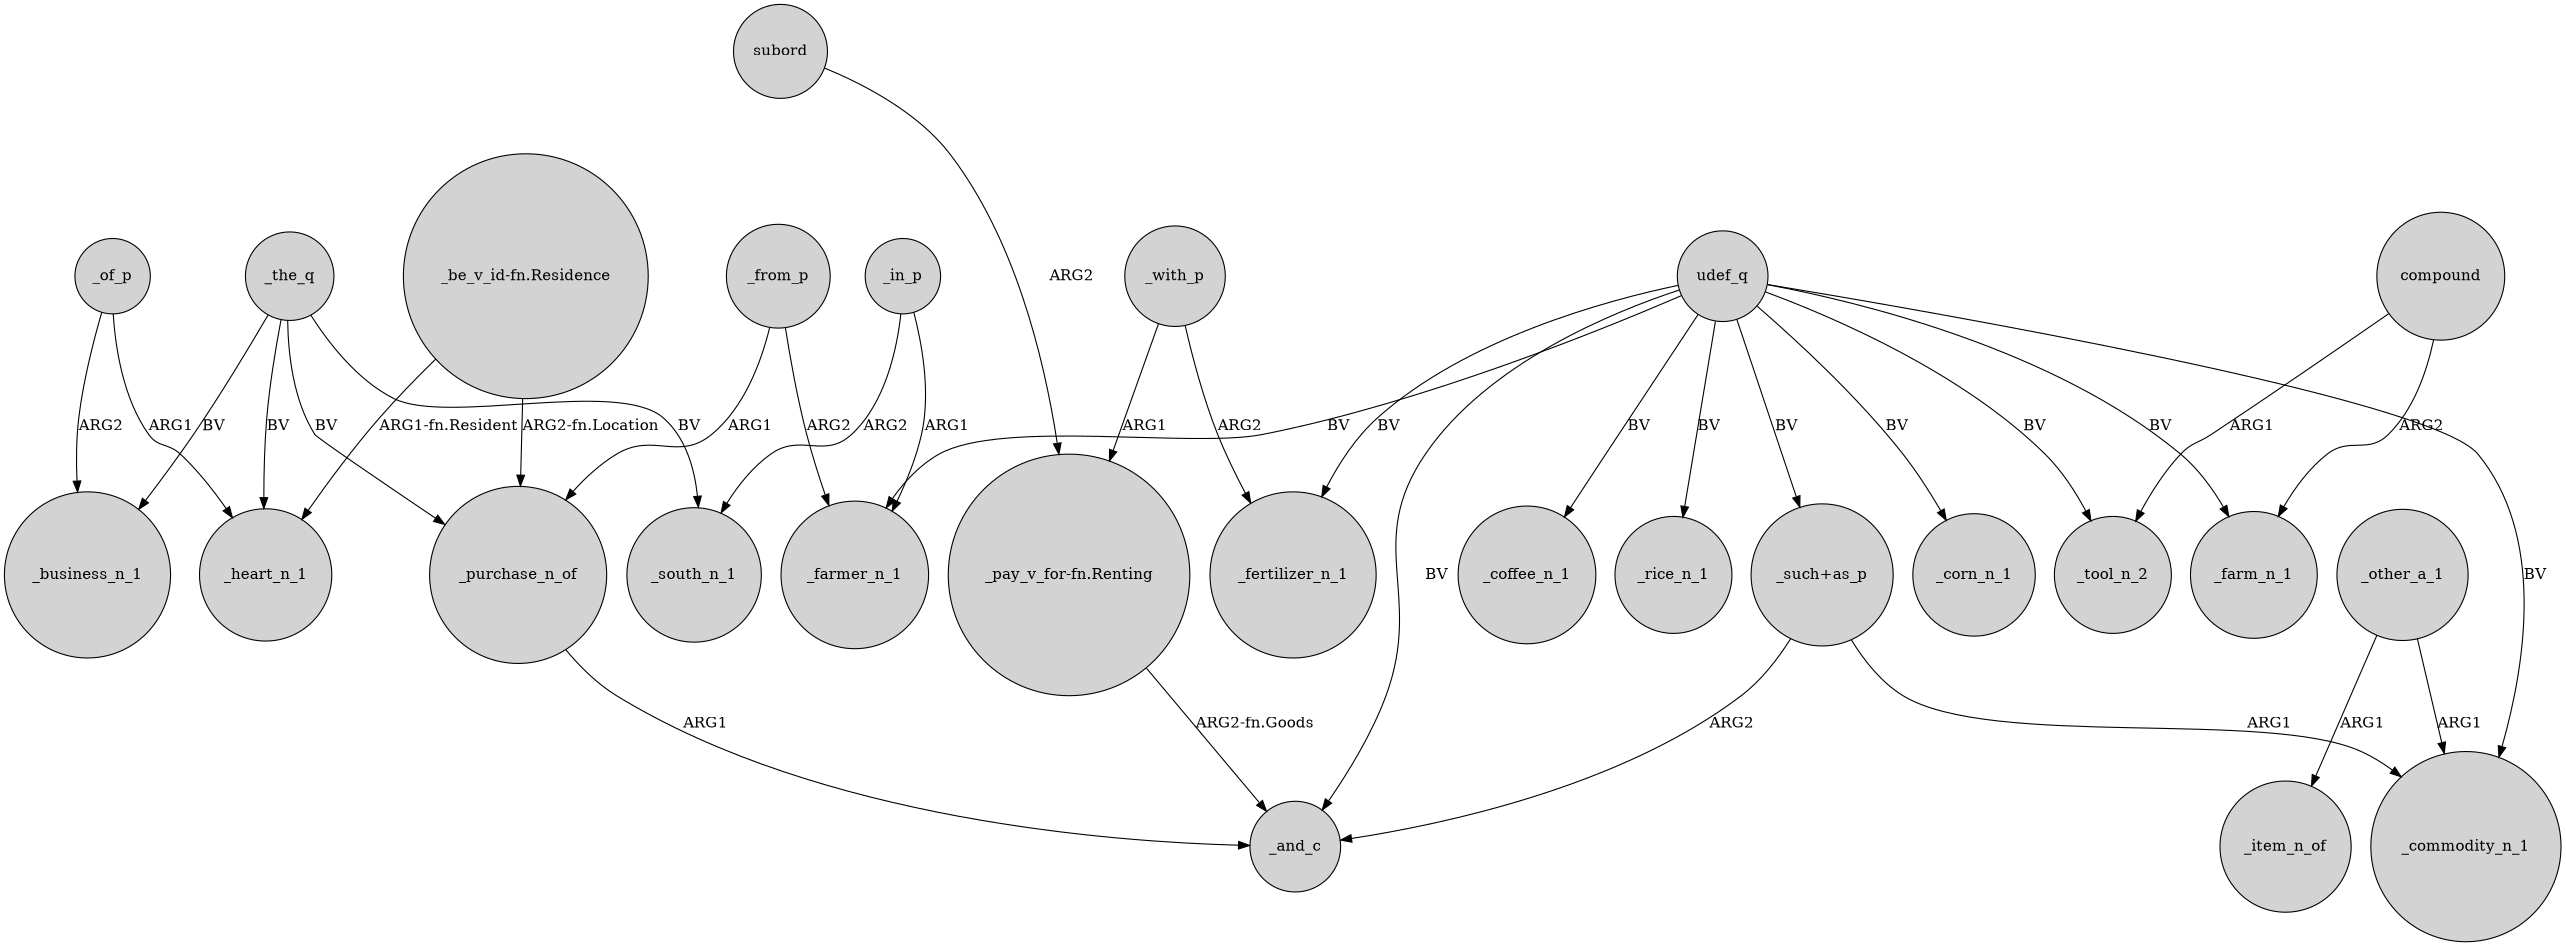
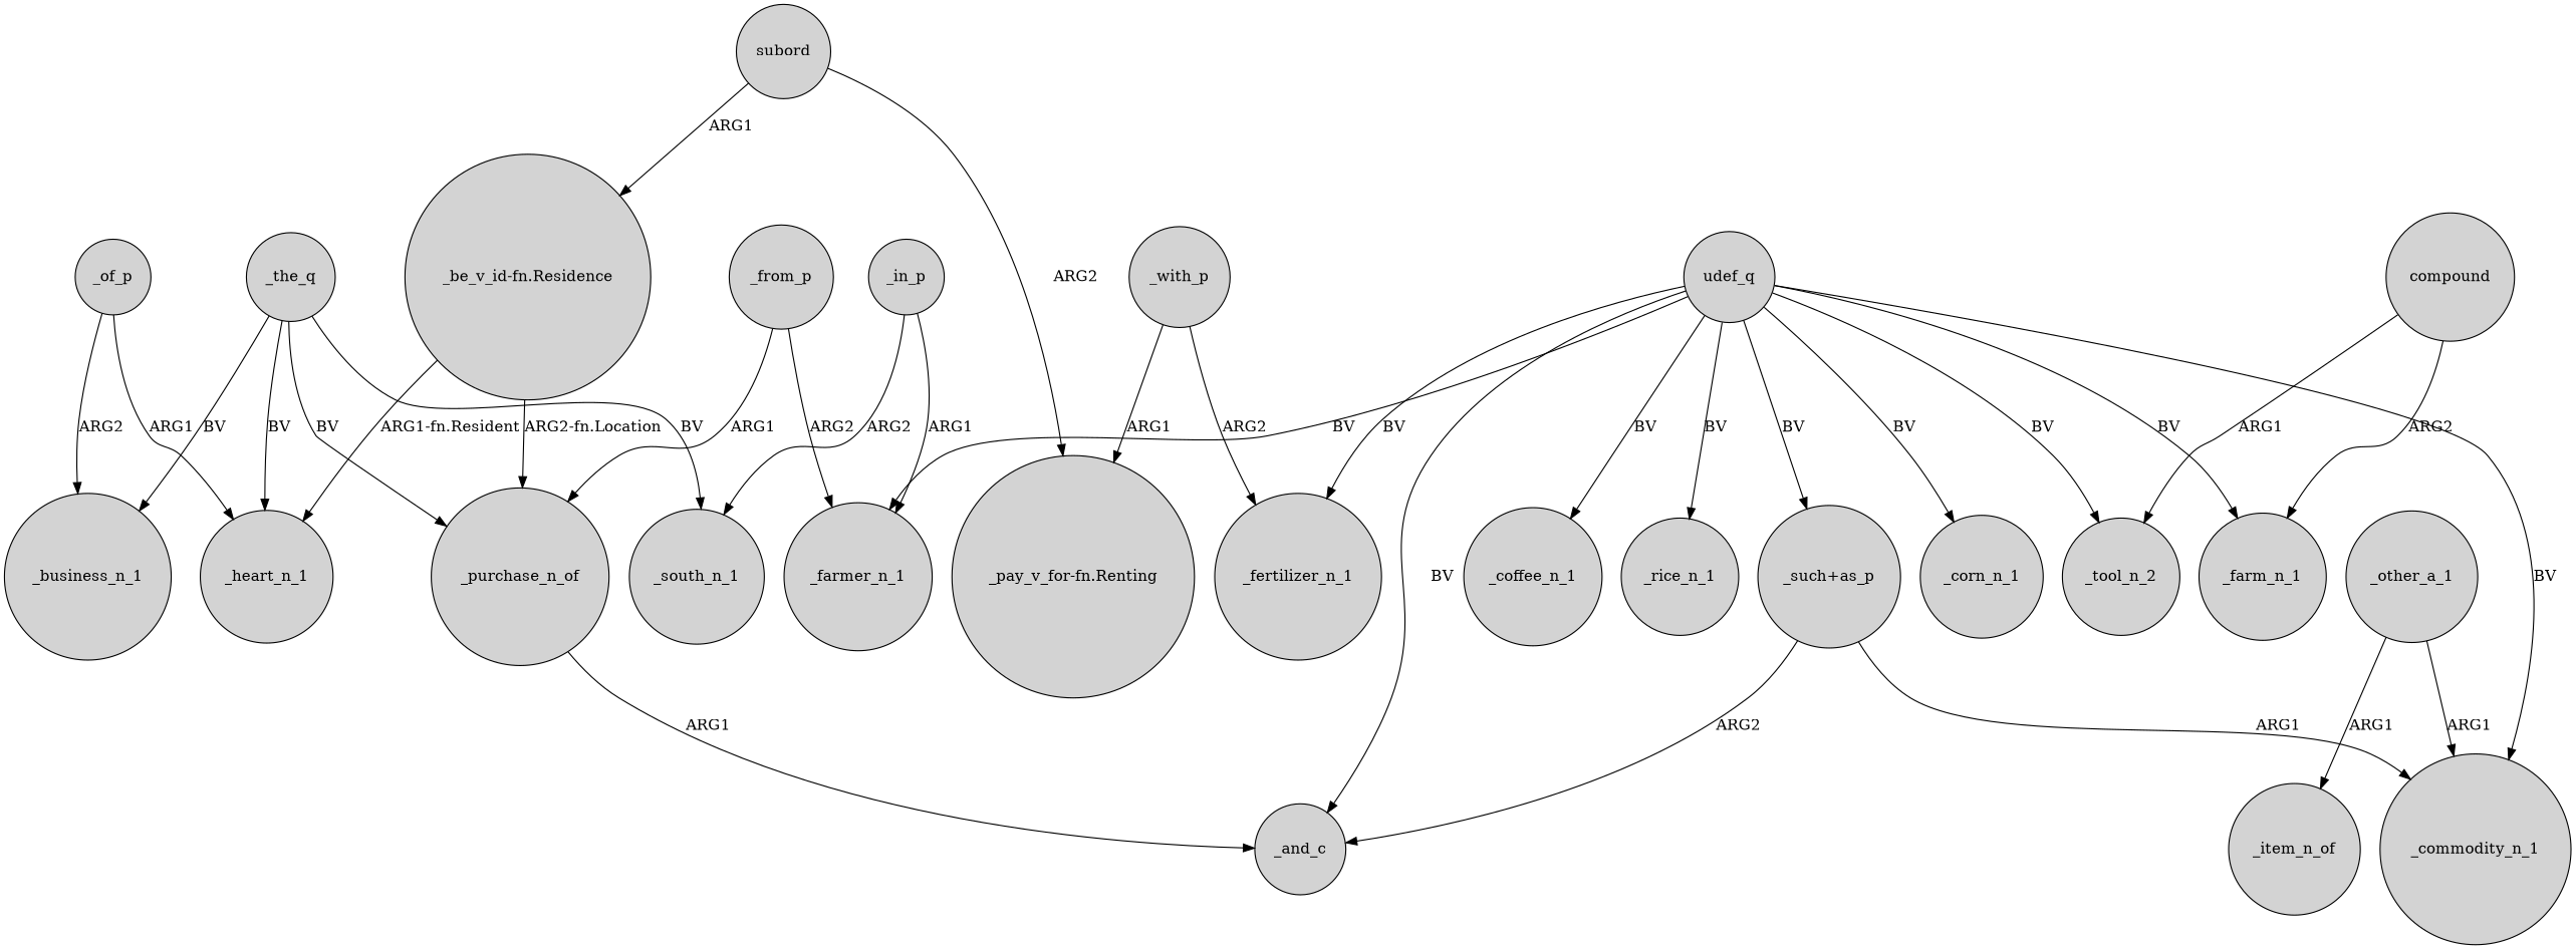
  digraph {
    node [shape=circle style=filled]
    subord
    "_be_v_id-fn.Residence"
    "_pay_v_for-fn.Renting"
    _heart_n_1
    _purchase_n_of
    _and_c
    _with_p
    _fertilizer_n_1
    "_such+as_p"
    _commodity_n_1
    n11 [label=_tool_n_2]
    compound
    _farm_n_1
    udef_q
    _corn_n_1
    _farmer_n_1
    _coffee_n_1
    _rice_n_1
    _in_p
    _south_n_1
    _from_p
    _of_p
    _business_n_1
    _the_q
    _other_a_1
    _item_n_of
+   subord -> "_be_v_id-fn.Residence" [label=ARG1]
    subord -> "_pay_v_for-fn.Renting" [label=ARG2]
    "_be_v_id-fn.Residence" -> _heart_n_1 [label="ARG1-fn.Resident"]
    "_be_v_id-fn.Residence" -> _purchase_n_of [label="ARG2-fn.Location"]
-   "_pay_v_for-fn.Renting" -> _and_c [label="ARG2-fn.Goods"]
    _purchase_n_of -> _and_c [label=ARG1]
    _with_p -> "_pay_v_for-fn.Renting" [label=ARG1]
    _with_p -> _fertilizer_n_1 [label=ARG2]
    "_such+as_p" -> _and_c [label=ARG2]
    "_such+as_p" -> _commodity_n_1 [label=ARG1]
    compound -> n11 [label=ARG1]
    compound -> _farm_n_1 [label=ARG2]
    udef_q -> _and_c [label=BV]
    udef_q -> _fertilizer_n_1 [label=BV]
    udef_q -> "_such+as_p" [label=BV]
    udef_q -> _commodity_n_1 [label=BV]
    udef_q -> n11 [label=BV]
    udef_q -> _farm_n_1 [label=BV]
    udef_q -> _corn_n_1 [label=BV]
    udef_q -> _farmer_n_1 [label=BV]
    udef_q -> _coffee_n_1 [label=BV]
    udef_q -> _rice_n_1 [label=BV]
    _in_p -> _farmer_n_1 [label=ARG1]
    _in_p -> _south_n_1 [label=ARG2]
    _from_p -> _purchase_n_of [label=ARG1]
    _from_p -> _farmer_n_1 [label=ARG2]
    _of_p -> _heart_n_1 [label=ARG1]
    _of_p -> _business_n_1 [label=ARG2]
    _the_q -> _heart_n_1 [label=BV]
    _the_q -> _purchase_n_of [label=BV]
    _the_q -> _south_n_1 [label=BV]
    _the_q -> _business_n_1 [label=BV]
    _other_a_1 -> _commodity_n_1 [label=ARG1]
    _other_a_1 -> _item_n_of [label=ARG1]
  }
